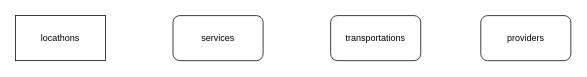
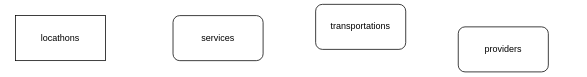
  <mxCell id="0" />
  <mxCell id="1" parent="0" />
  <mxCell id="2" value="locathons" style="whiteSpace=wrap;html=1;rounded=0;" vertex="1" parent="1"><mxGeometry x="20" y="20" width="120" height="60" as="geometry" /></mxCell>
  <mxCell id="3" value="services" style="rounded=1;whiteSpace=wrap;html=1;direction=west;" vertex="1" parent="1"><mxGeometry x="230" y="20" width="120" height="60" as="geometry" /></mxCell>
- <mxCell id="4" value="transportations" style="rounded=1;whiteSpace=wrap;html=1;" vertex="1" parent="1"><mxGeometry x="440" y="20" width="120" height="60" as="geometry" /></mxCell>
- <mxCell id="5" value="providers" style="rounded=1;whiteSpace=wrap;html=1;" vertex="1" parent="1"><mxGeometry x="640" y="20" width="120" height="60" as="geometry" /></mxCell>
+ <mxCell id="4" value="transportations" style="rounded=1;whiteSpace=wrap;html=1;" vertex="1" parent="1"><mxGeometry x="420" y="5" width="120" height="60" as="geometry" /></mxCell>
+ <mxCell id="5" value="providers" style="rounded=1;whiteSpace=wrap;html=1;" vertex="1" parent="1"><mxGeometry x="610" y="35" width="120" height="60" as="geometry" /></mxCell>
